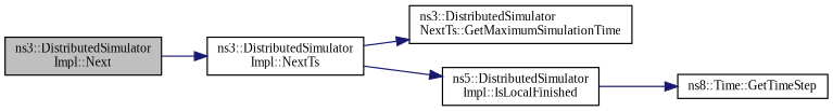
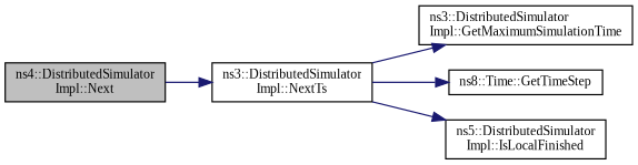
  digraph {
    fontname="Liberation Serif"
    rankdir=LR
    node [color=black fillcolor=white fontname="Liberation Serif" fontsize=10 shape=record style=filled]
    edge [color=midnightblue fontname="Liberation Serif" fontsize=10 labelfontname=Helvetica labelfontsize=10 style=solid]
-   n1 [fillcolor=grey75 fontcolor=black height=0.2 label="ns3::DistributedSimulator\lImpl::Next" width=0.4]
+   n1 [fillcolor=grey75 fontcolor=black height=0.2 label="ns4::DistributedSimulator\lImpl::Next" width=0.4]
    n2 [height=0.2 label="ns3::DistributedSimulator\lImpl::NextTs" width=0.4]
-   n3 [height=0.2 label="ns3::DistributedSimulator\lNextTs::GetMaximumSimulationTime" width=0.4]
+   n3 [height=0.2 label="ns3::DistributedSimulator\lImpl::GetMaximumSimulationTime" width=0.4]
    n4 [height=0.2 label="ns8::Time::GetTimeStep" width=0.4]
    n5 [height=0.2 label="ns5::DistributedSimulator\lImpl::IsLocalFinished" width=0.4]
    n1 -> n2
    n2 -> n3
-   n5 -> n4
+   n2 -> n4
    n2 -> n5
  }
